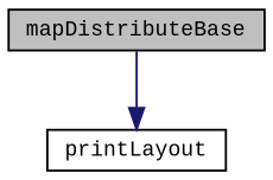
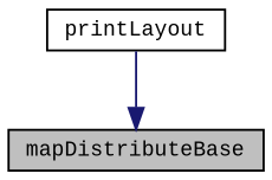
  digraph {
    rankdir=TB
    fontname="Liberation Mono"
    node [color=black fontname="Liberation Mono" fontsize=10 shape=record]
    n1 [fillcolor=grey75 fontcolor=black height=0.2 label=mapDistributeBase style=filled width=0.4]
    n2 [height=0.2 label=printLayout width=0.4]
-   n1 -> n2 [color=midnightblue fontname="Liberation Mono" fontsize=10 labelfontname=Helvetica labelfontsize=10 style=solid]
+   n2 -> n1 [color=midnightblue fontname="Liberation Mono" fontsize=10 labelfontname=Helvetica labelfontsize=10 style=solid]
  }
